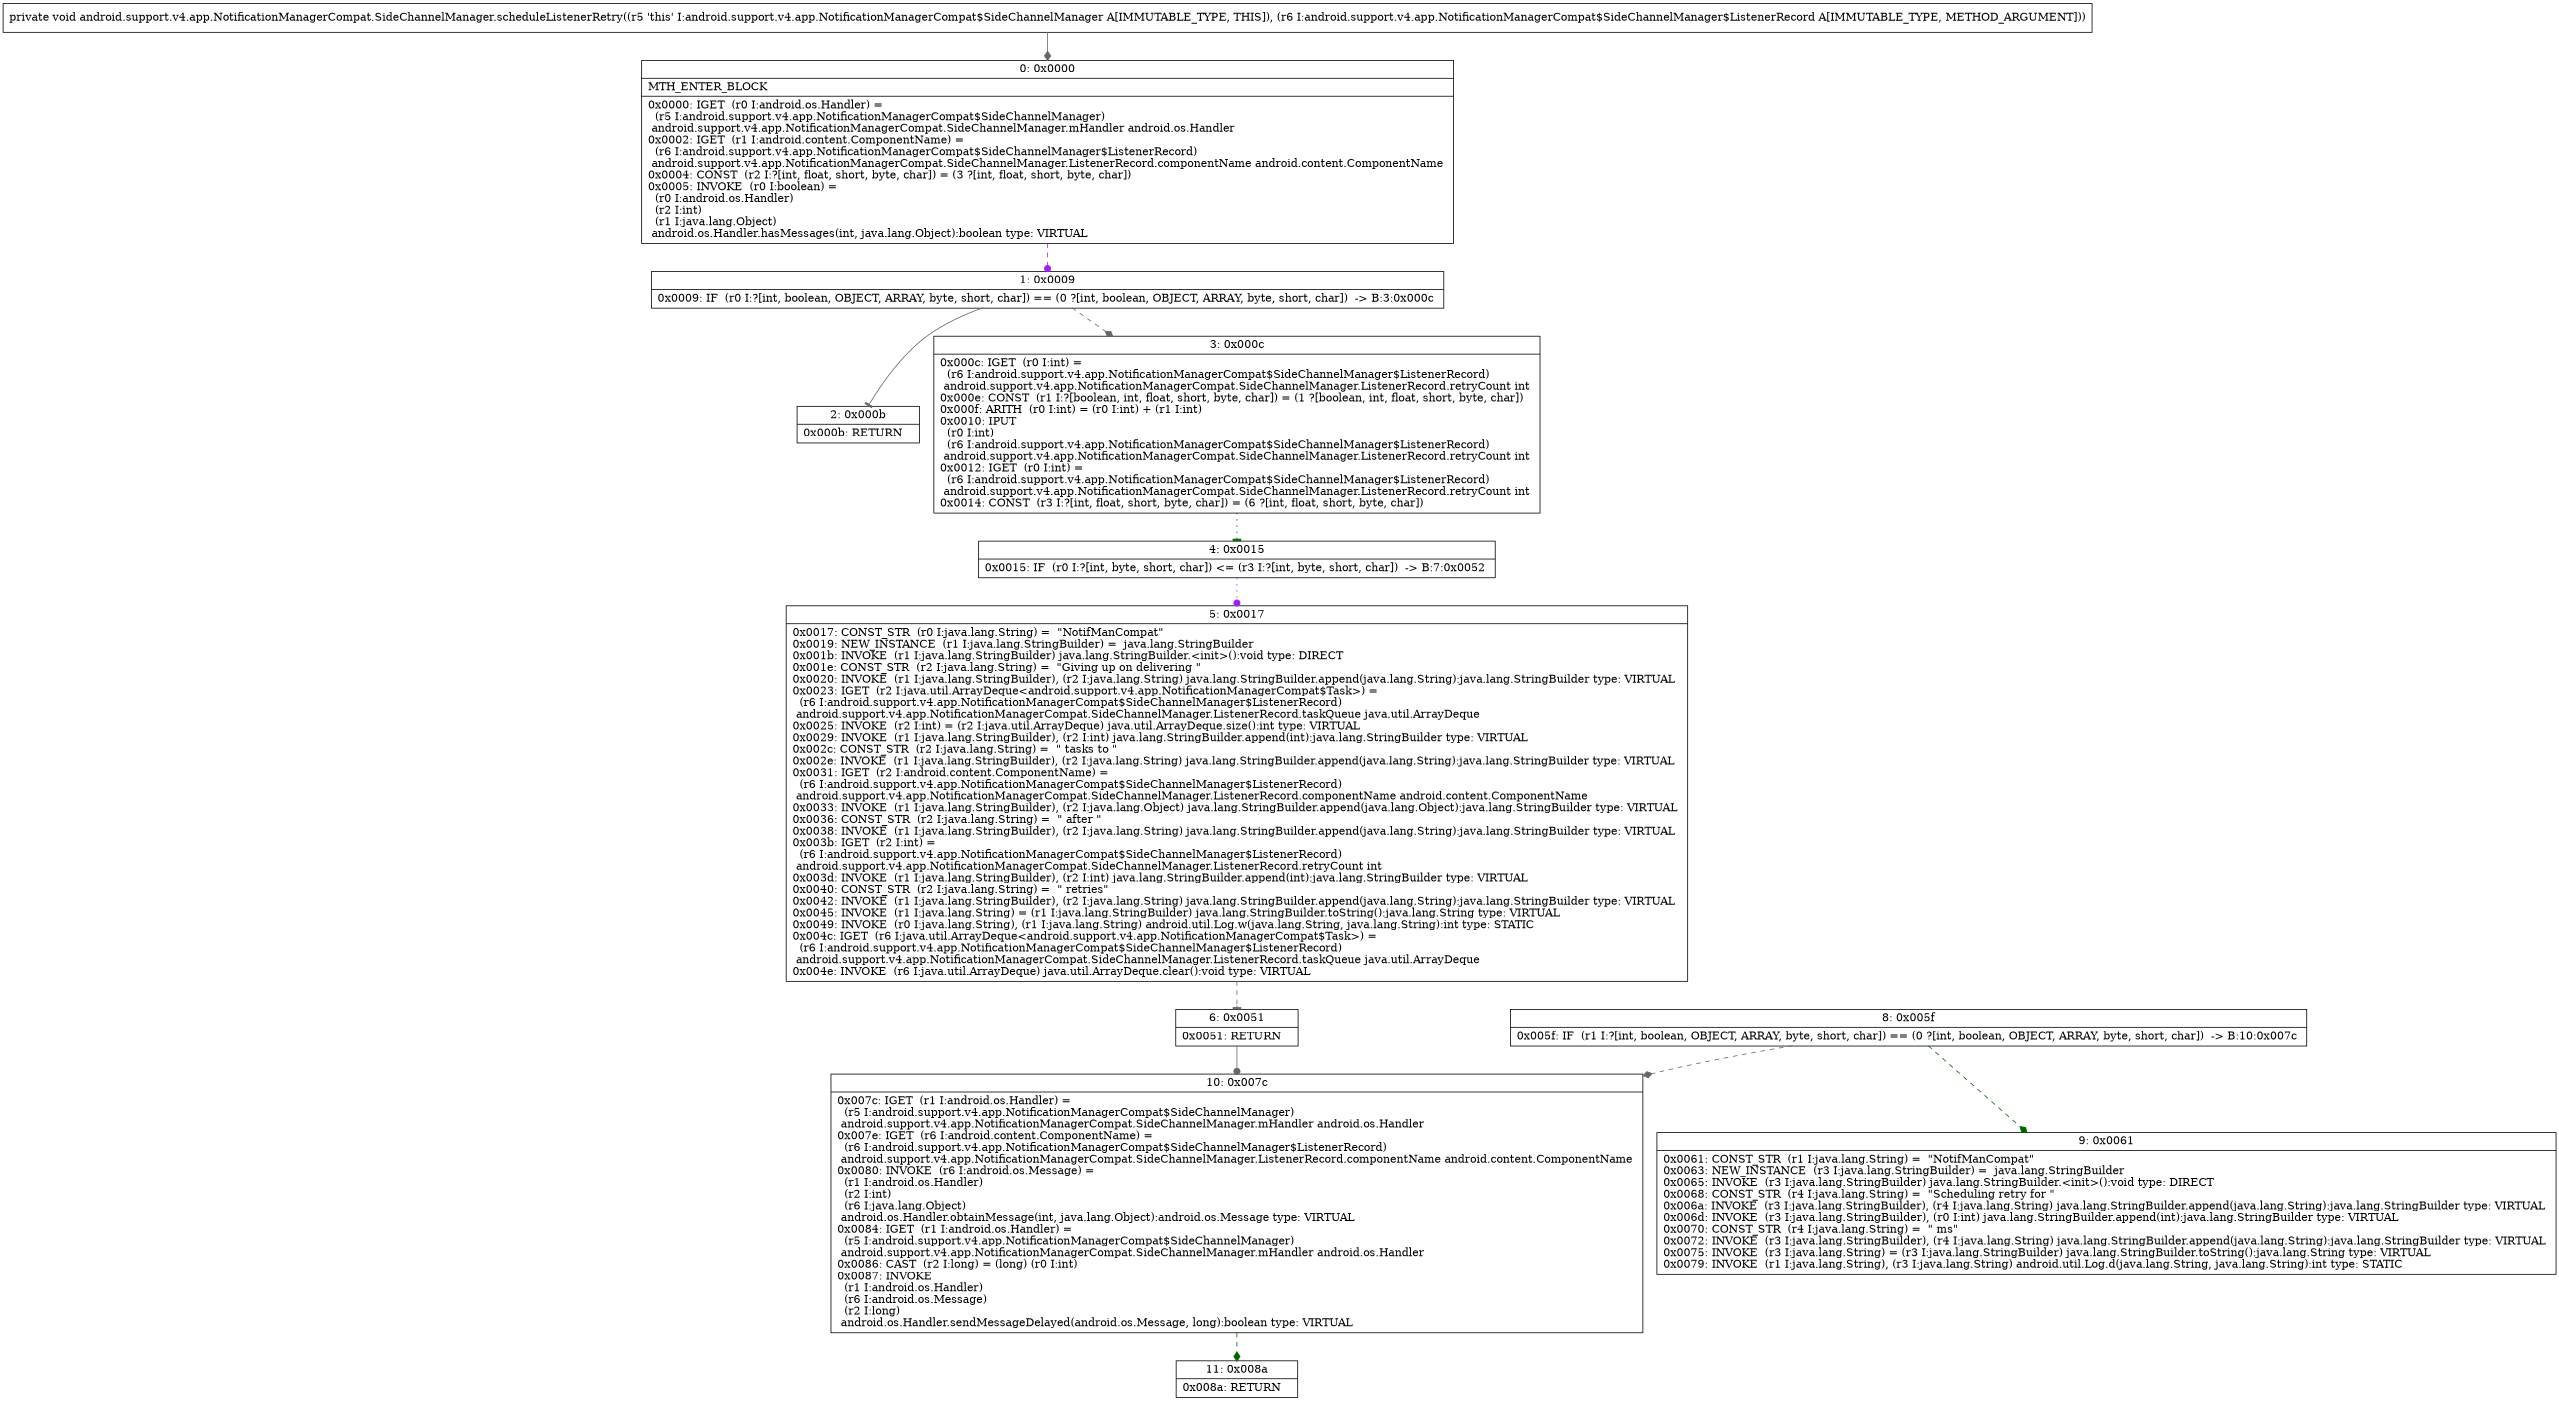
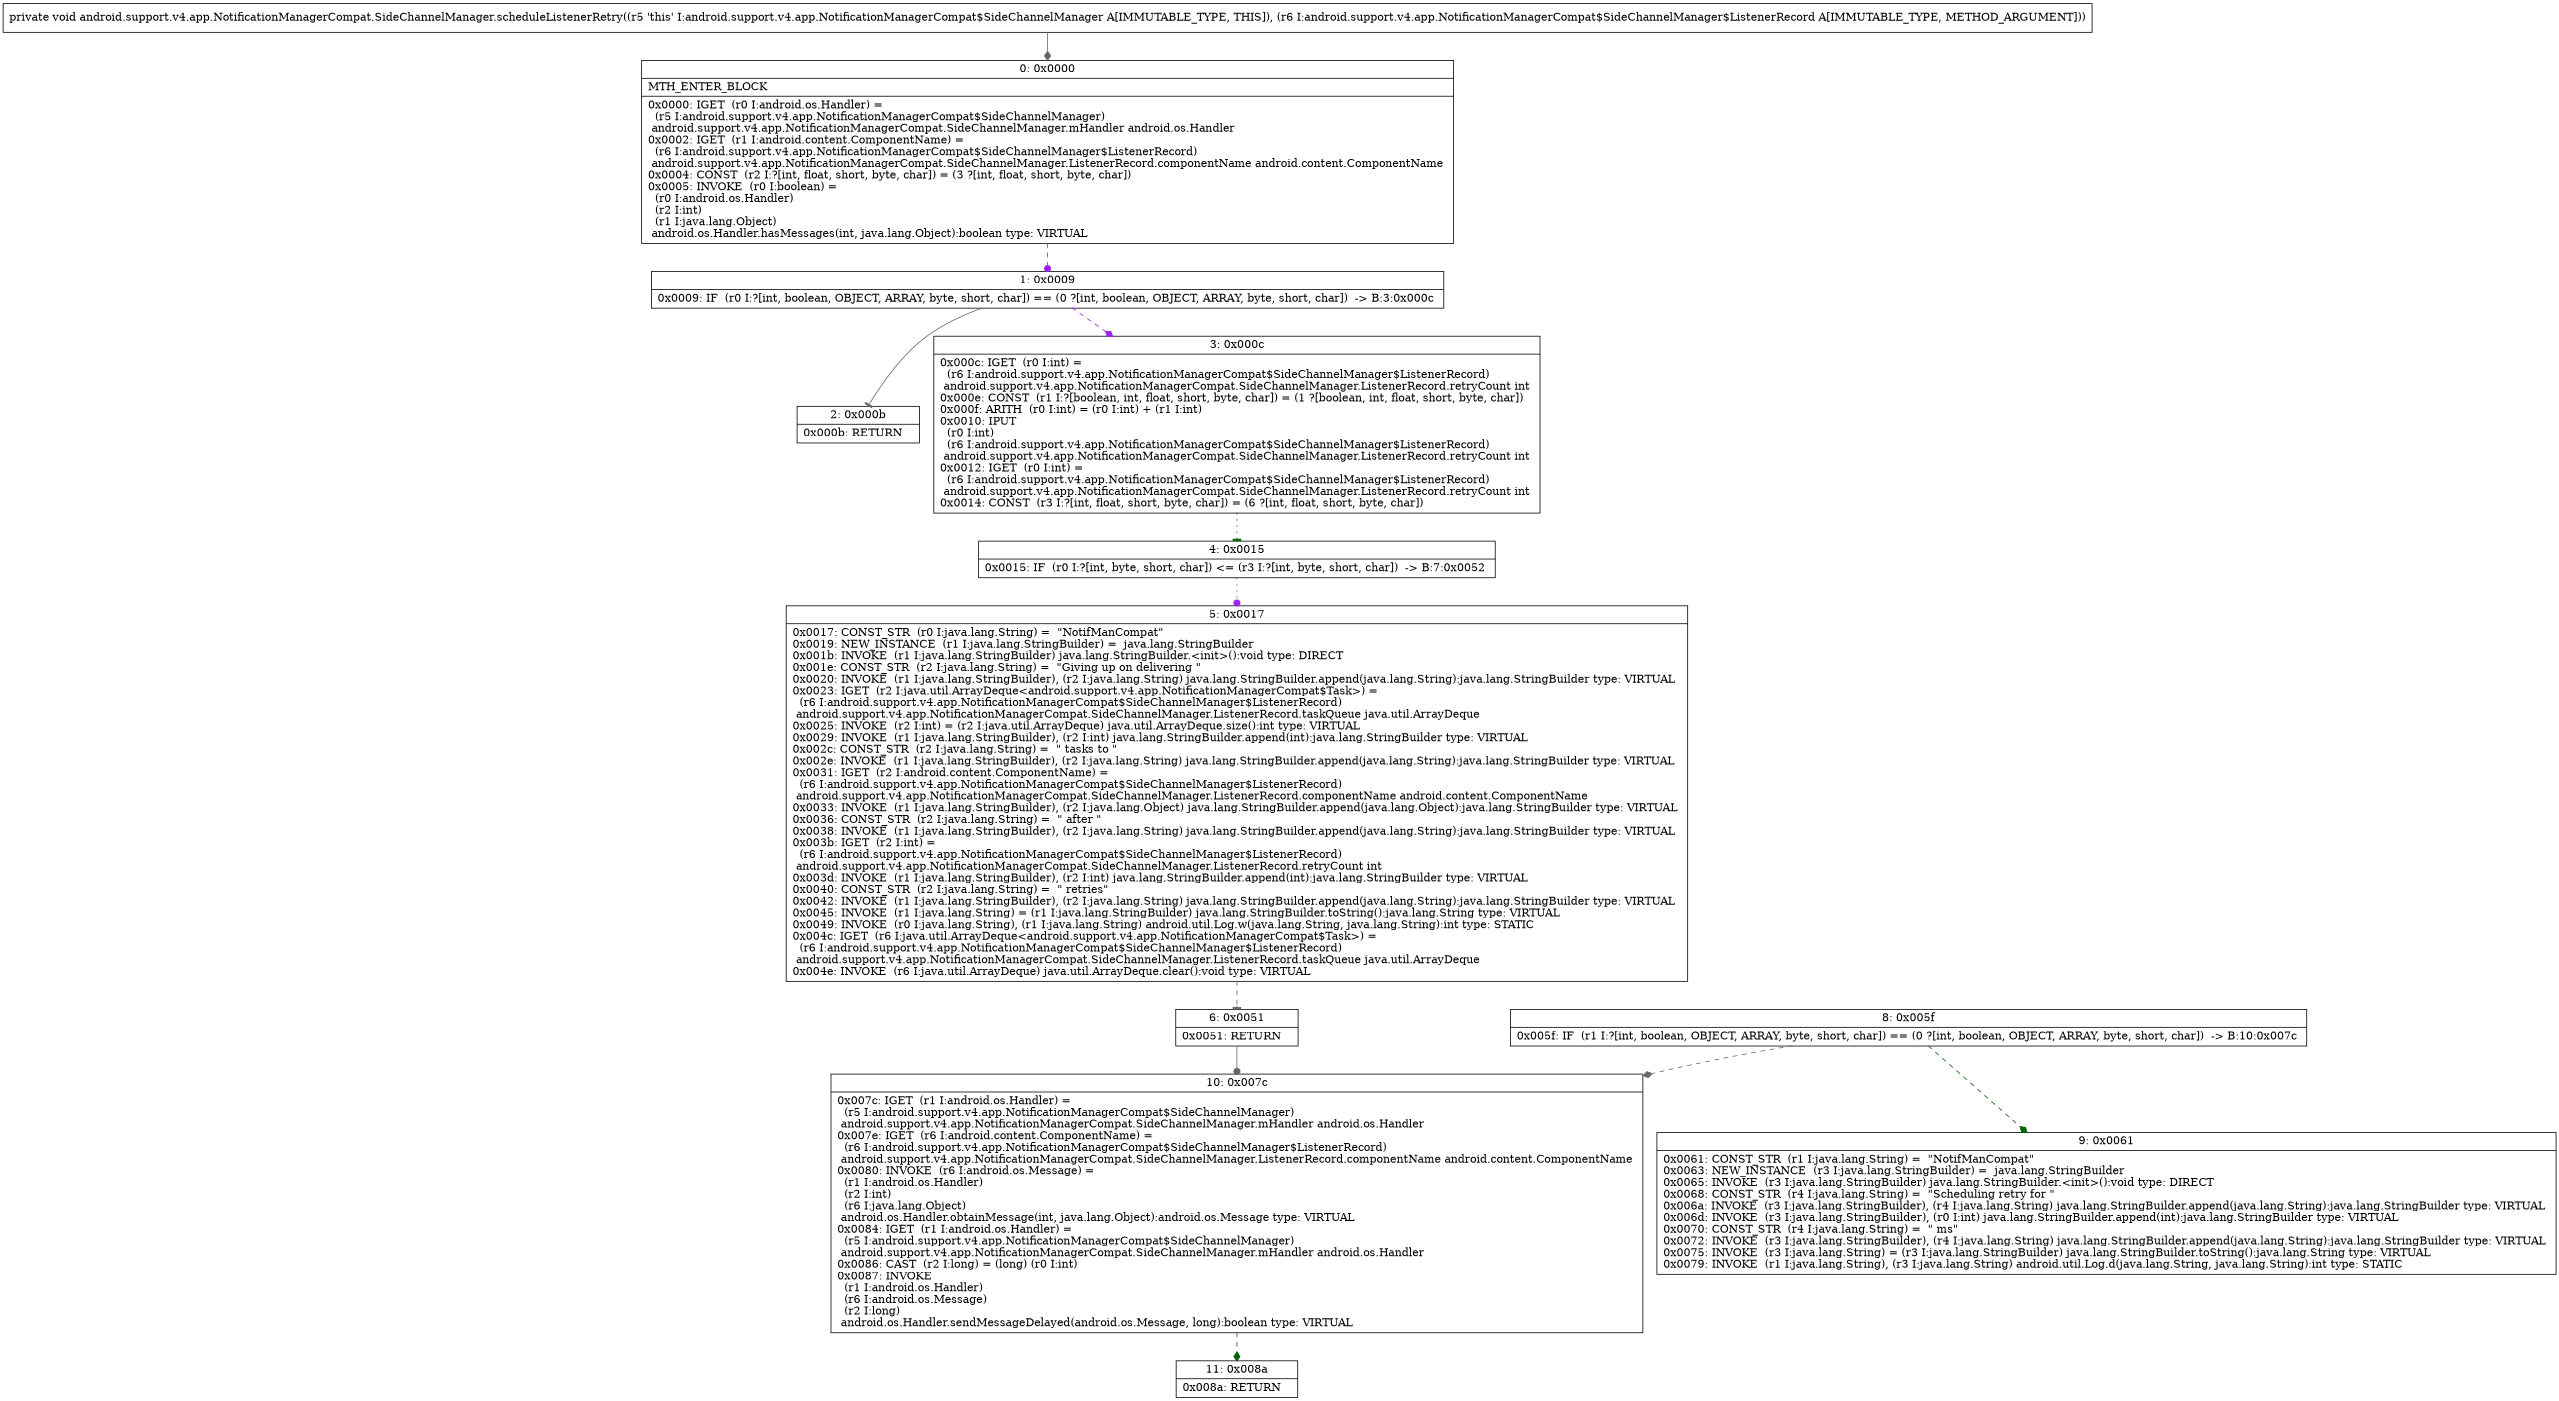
  digraph {
    node [shape=record]
    edge [arrowhead=diamond color=gray40 style=dashed]
    n1 [label="{0\:\ 0x0000|MTH_ENTER_BLOCK\l|0x0000: IGET  (r0 I:android.os.Handler) = \l  (r5 I:android.support.v4.app.NotificationManagerCompat$SideChannelManager)\l android.support.v4.app.NotificationManagerCompat.SideChannelManager.mHandler android.os.Handler \l0x0002: IGET  (r1 I:android.content.ComponentName) = \l  (r6 I:android.support.v4.app.NotificationManagerCompat$SideChannelManager$ListenerRecord)\l android.support.v4.app.NotificationManagerCompat.SideChannelManager.ListenerRecord.componentName android.content.ComponentName \l0x0004: CONST  (r2 I:?[int, float, short, byte, char]) = (3 ?[int, float, short, byte, char]) \l0x0005: INVOKE  (r0 I:boolean) = \l  (r0 I:android.os.Handler)\l  (r2 I:int)\l  (r1 I:java.lang.Object)\l android.os.Handler.hasMessages(int, java.lang.Object):boolean type: VIRTUAL \l}"]
    n2 [label="{1\:\ 0x0009|0x0009: IF  (r0 I:?[int, boolean, OBJECT, ARRAY, byte, short, char]) == (0 ?[int, boolean, OBJECT, ARRAY, byte, short, char])  \-\> B:3:0x000c \l}"]
    n3 [label="{2\:\ 0x000b|0x000b: RETURN   \l}"]
    n4 [label="{3\:\ 0x000c|0x000c: IGET  (r0 I:int) = \l  (r6 I:android.support.v4.app.NotificationManagerCompat$SideChannelManager$ListenerRecord)\l android.support.v4.app.NotificationManagerCompat.SideChannelManager.ListenerRecord.retryCount int \l0x000e: CONST  (r1 I:?[boolean, int, float, short, byte, char]) = (1 ?[boolean, int, float, short, byte, char]) \l0x000f: ARITH  (r0 I:int) = (r0 I:int) + (r1 I:int) \l0x0010: IPUT  \l  (r0 I:int)\l  (r6 I:android.support.v4.app.NotificationManagerCompat$SideChannelManager$ListenerRecord)\l android.support.v4.app.NotificationManagerCompat.SideChannelManager.ListenerRecord.retryCount int \l0x0012: IGET  (r0 I:int) = \l  (r6 I:android.support.v4.app.NotificationManagerCompat$SideChannelManager$ListenerRecord)\l android.support.v4.app.NotificationManagerCompat.SideChannelManager.ListenerRecord.retryCount int \l0x0014: CONST  (r3 I:?[int, float, short, byte, char]) = (6 ?[int, float, short, byte, char]) \l}"]
    n5 [label="{4\:\ 0x0015|0x0015: IF  (r0 I:?[int, byte, short, char]) \<= (r3 I:?[int, byte, short, char])  \-\> B:7:0x0052 \l}"]
    n6 [label="{5\:\ 0x0017|0x0017: CONST_STR  (r0 I:java.lang.String) =  \"NotifManCompat\" \l0x0019: NEW_INSTANCE  (r1 I:java.lang.StringBuilder) =  java.lang.StringBuilder \l0x001b: INVOKE  (r1 I:java.lang.StringBuilder) java.lang.StringBuilder.\<init\>():void type: DIRECT \l0x001e: CONST_STR  (r2 I:java.lang.String) =  \"Giving up on delivering \" \l0x0020: INVOKE  (r1 I:java.lang.StringBuilder), (r2 I:java.lang.String) java.lang.StringBuilder.append(java.lang.String):java.lang.StringBuilder type: VIRTUAL \l0x0023: IGET  (r2 I:java.util.ArrayDeque\<android.support.v4.app.NotificationManagerCompat$Task\>) = \l  (r6 I:android.support.v4.app.NotificationManagerCompat$SideChannelManager$ListenerRecord)\l android.support.v4.app.NotificationManagerCompat.SideChannelManager.ListenerRecord.taskQueue java.util.ArrayDeque \l0x0025: INVOKE  (r2 I:int) = (r2 I:java.util.ArrayDeque) java.util.ArrayDeque.size():int type: VIRTUAL \l0x0029: INVOKE  (r1 I:java.lang.StringBuilder), (r2 I:int) java.lang.StringBuilder.append(int):java.lang.StringBuilder type: VIRTUAL \l0x002c: CONST_STR  (r2 I:java.lang.String) =  \" tasks to \" \l0x002e: INVOKE  (r1 I:java.lang.StringBuilder), (r2 I:java.lang.String) java.lang.StringBuilder.append(java.lang.String):java.lang.StringBuilder type: VIRTUAL \l0x0031: IGET  (r2 I:android.content.ComponentName) = \l  (r6 I:android.support.v4.app.NotificationManagerCompat$SideChannelManager$ListenerRecord)\l android.support.v4.app.NotificationManagerCompat.SideChannelManager.ListenerRecord.componentName android.content.ComponentName \l0x0033: INVOKE  (r1 I:java.lang.StringBuilder), (r2 I:java.lang.Object) java.lang.StringBuilder.append(java.lang.Object):java.lang.StringBuilder type: VIRTUAL \l0x0036: CONST_STR  (r2 I:java.lang.String) =  \" after \" \l0x0038: INVOKE  (r1 I:java.lang.StringBuilder), (r2 I:java.lang.String) java.lang.StringBuilder.append(java.lang.String):java.lang.StringBuilder type: VIRTUAL \l0x003b: IGET  (r2 I:int) = \l  (r6 I:android.support.v4.app.NotificationManagerCompat$SideChannelManager$ListenerRecord)\l android.support.v4.app.NotificationManagerCompat.SideChannelManager.ListenerRecord.retryCount int \l0x003d: INVOKE  (r1 I:java.lang.StringBuilder), (r2 I:int) java.lang.StringBuilder.append(int):java.lang.StringBuilder type: VIRTUAL \l0x0040: CONST_STR  (r2 I:java.lang.String) =  \" retries\" \l0x0042: INVOKE  (r1 I:java.lang.StringBuilder), (r2 I:java.lang.String) java.lang.StringBuilder.append(java.lang.String):java.lang.StringBuilder type: VIRTUAL \l0x0045: INVOKE  (r1 I:java.lang.String) = (r1 I:java.lang.StringBuilder) java.lang.StringBuilder.toString():java.lang.String type: VIRTUAL \l0x0049: INVOKE  (r0 I:java.lang.String), (r1 I:java.lang.String) android.util.Log.w(java.lang.String, java.lang.String):int type: STATIC \l0x004c: IGET  (r6 I:java.util.ArrayDeque\<android.support.v4.app.NotificationManagerCompat$Task\>) = \l  (r6 I:android.support.v4.app.NotificationManagerCompat$SideChannelManager$ListenerRecord)\l android.support.v4.app.NotificationManagerCompat.SideChannelManager.ListenerRecord.taskQueue java.util.ArrayDeque \l0x004e: INVOKE  (r6 I:java.util.ArrayDeque) java.util.ArrayDeque.clear():void type: VIRTUAL \l}"]
    n7 [label="{6\:\ 0x0051|0x0051: RETURN   \l}"]
    n8 [label="{10\:\ 0x007c|0x007c: IGET  (r1 I:android.os.Handler) = \l  (r5 I:android.support.v4.app.NotificationManagerCompat$SideChannelManager)\l android.support.v4.app.NotificationManagerCompat.SideChannelManager.mHandler android.os.Handler \l0x007e: IGET  (r6 I:android.content.ComponentName) = \l  (r6 I:android.support.v4.app.NotificationManagerCompat$SideChannelManager$ListenerRecord)\l android.support.v4.app.NotificationManagerCompat.SideChannelManager.ListenerRecord.componentName android.content.ComponentName \l0x0080: INVOKE  (r6 I:android.os.Message) = \l  (r1 I:android.os.Handler)\l  (r2 I:int)\l  (r6 I:java.lang.Object)\l android.os.Handler.obtainMessage(int, java.lang.Object):android.os.Message type: VIRTUAL \l0x0084: IGET  (r1 I:android.os.Handler) = \l  (r5 I:android.support.v4.app.NotificationManagerCompat$SideChannelManager)\l android.support.v4.app.NotificationManagerCompat.SideChannelManager.mHandler android.os.Handler \l0x0086: CAST  (r2 I:long) = (long) (r0 I:int) \l0x0087: INVOKE  \l  (r1 I:android.os.Handler)\l  (r6 I:android.os.Message)\l  (r2 I:long)\l android.os.Handler.sendMessageDelayed(android.os.Message, long):boolean type: VIRTUAL \l}"]
    n9 [label="{8\:\ 0x005f|0x005f: IF  (r1 I:?[int, boolean, OBJECT, ARRAY, byte, short, char]) == (0 ?[int, boolean, OBJECT, ARRAY, byte, short, char])  \-\> B:10:0x007c \l}"]
    n10 [label="{9\:\ 0x0061|0x0061: CONST_STR  (r1 I:java.lang.String) =  \"NotifManCompat\" \l0x0063: NEW_INSTANCE  (r3 I:java.lang.StringBuilder) =  java.lang.StringBuilder \l0x0065: INVOKE  (r3 I:java.lang.StringBuilder) java.lang.StringBuilder.\<init\>():void type: DIRECT \l0x0068: CONST_STR  (r4 I:java.lang.String) =  \"Scheduling retry for \" \l0x006a: INVOKE  (r3 I:java.lang.StringBuilder), (r4 I:java.lang.String) java.lang.StringBuilder.append(java.lang.String):java.lang.StringBuilder type: VIRTUAL \l0x006d: INVOKE  (r3 I:java.lang.StringBuilder), (r0 I:int) java.lang.StringBuilder.append(int):java.lang.StringBuilder type: VIRTUAL \l0x0070: CONST_STR  (r4 I:java.lang.String) =  \" ms\" \l0x0072: INVOKE  (r3 I:java.lang.StringBuilder), (r4 I:java.lang.String) java.lang.StringBuilder.append(java.lang.String):java.lang.StringBuilder type: VIRTUAL \l0x0075: INVOKE  (r3 I:java.lang.String) = (r3 I:java.lang.StringBuilder) java.lang.StringBuilder.toString():java.lang.String type: VIRTUAL \l0x0079: INVOKE  (r1 I:java.lang.String), (r3 I:java.lang.String) android.util.Log.d(java.lang.String, java.lang.String):int type: STATIC \l}"]
    n11 [label="{11\:\ 0x008a|0x008a: RETURN   \l}"]
    n12 [label="{private void android.support.v4.app.NotificationManagerCompat.SideChannelManager.scheduleListenerRetry((r5 'this' I:android.support.v4.app.NotificationManagerCompat$SideChannelManager A[IMMUTABLE_TYPE, THIS]), (r6 I:android.support.v4.app.NotificationManagerCompat$SideChannelManager$ListenerRecord A[IMMUTABLE_TYPE, METHOD_ARGUMENT])) }"]
    n1 -> n2 [arrowhead=dot color=purple]
    n2 -> n3 [arrowhead=tee style=solid]
-   n2 -> n4
+   n2 -> n4 [color=purple]
    n4 -> n5 [arrowhead=tee color=darkgreen style=dotted]
    n5 -> n6 [arrowhead=dot color=purple style=dotted]
    n6 -> n7 [arrowhead=tee]
    n7 -> n8 [arrowhead=dot style=solid]
    n8 -> n11 [color=darkgreen]
    n9 -> n8
    n9 -> n10 [color=darkgreen]
    n12 -> n1 [style=solid]
  }
